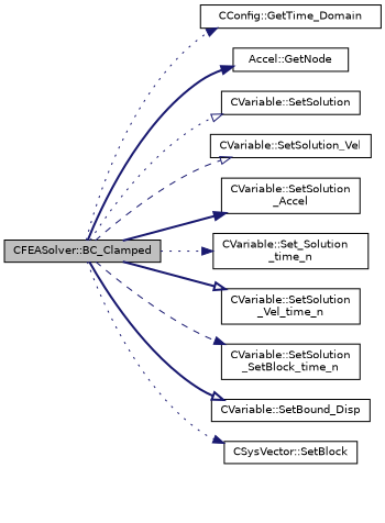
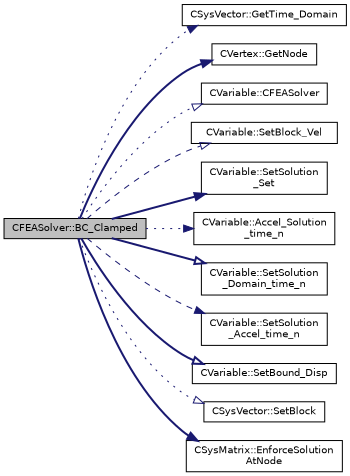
  digraph {
    rankdir=LR
    node [color=black fillcolor=white fontname=Helvetica fontsize=10 shape=record style=filled]
    edge [arrowhead=normal color=midnightblue fontname=Helvetica fontsize=10 labelfontname=Helvetica labelfontsize=10 style=bold]
    n1 [fillcolor=grey75 fontcolor=black height=0.2 label="CFEASolver::BC_Clamped" width=0.4]
-   n2 [height=0.2 label="CConfig::GetTime_Domain" width=0.4]
-   n3 [height=0.2 label="Accel::GetNode" width=0.4]
-   n4 [height=0.2 label="CVariable::SetSolution" width=0.4]
-   n5 [height=0.2 label="CVariable::SetSolution_Vel" width=0.4]
-   n6 [height=0.2 label="CVariable::SetSolution\l_Accel" width=0.4]
-   n7 [height=0.2 label="CVariable::Set_Solution\l_time_n" width=0.4]
-   n8 [height=0.2 label="CVariable::SetSolution\l_Vel_time_n" width=0.4]
-   n9 [height=0.2 label="CVariable::SetSolution\l_SetBlock_time_n" width=0.4]
+   n2 [height=0.2 label="CSysVector::GetTime_Domain" width=0.4]
+   n3 [height=0.2 label="CVertex::GetNode" width=0.4]
+   n4 [height=0.2 label="CVariable::CFEASolver" width=0.4]
+   n5 [height=0.2 label="CVariable::SetBlock_Vel" width=0.4]
+   n6 [height=0.2 label="CVariable::SetSolution\l_Set" width=0.4]
+   n7 [height=0.2 label="CVariable::Accel_Solution\l_time_n" width=0.4]
+   n8 [height=0.2 label="CVariable::SetSolution\l_Domain_time_n" width=0.4]
+   n9 [height=0.2 label="CVariable::SetSolution\l_Accel_time_n" width=0.4]
    n10 [height=0.2 label="CVariable::SetBound_Disp" width=0.4]
    n11 [height=0.2 label="CSysVector::SetBlock" width=0.4]
+   n12 [height=0.2 label="CSysMatrix::EnforceSolution\lAtNode" width=0.4]
    n1 -> n2 [style=dotted]
    n1 -> n3
    n1 -> n4 [arrowhead=onormal style=dotted]
    n1 -> n5 [arrowhead=onormal style=dashed]
    n1 -> n6
    n1 -> n7 [style=dotted]
    n1 -> n8 [arrowhead=onormal]
    n1 -> n9 [style=dashed]
    n1 -> n10 [arrowhead=onormal]
-   n1 -> n11 [style=dotted]
+   n1 -> n11 [arrowhead=onormal style=dotted]
+   n1 -> n12
  }
